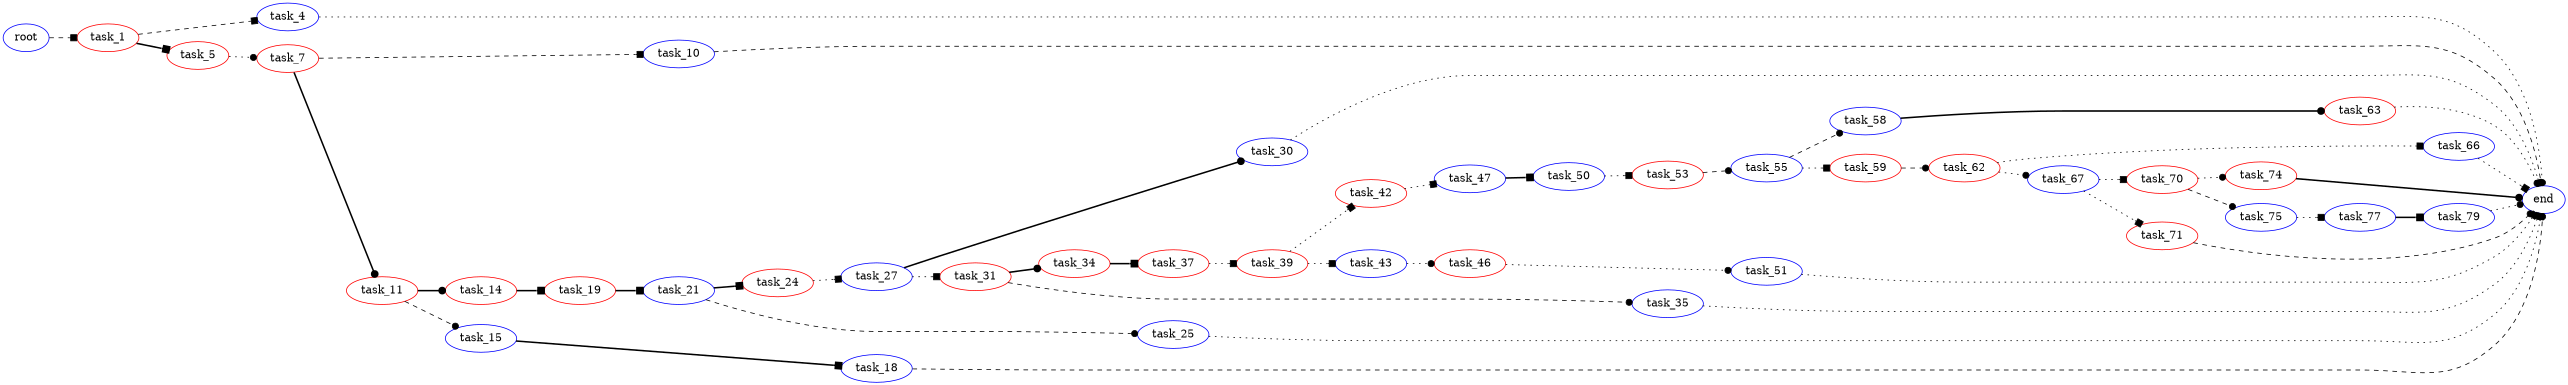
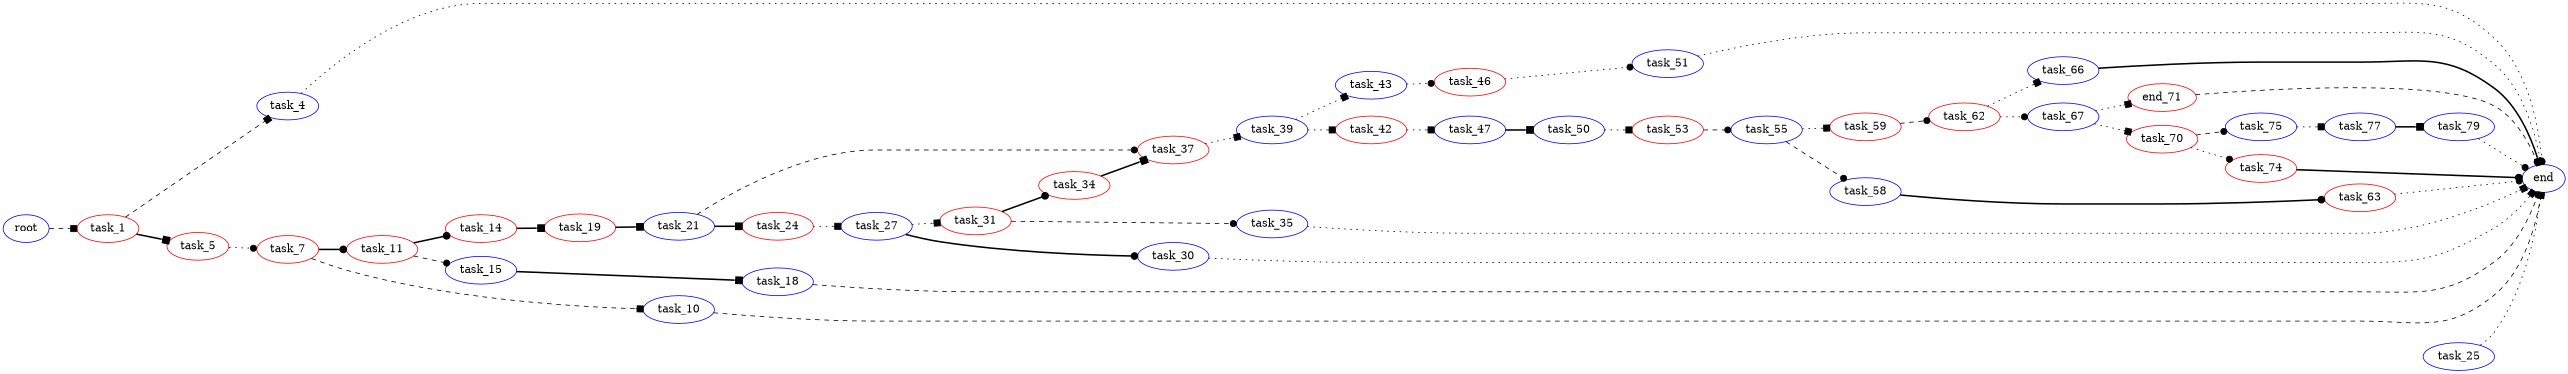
  digraph {
    rankdir=LR
    node [color=blue]
    edge [arrowhead=box style=dotted]
    root
    task_1 [color=red]
    task_4
    task_5 [color=red]
    end
    task_7 [color=red]
    task_10
    task_11 [color=red]
    task_14 [color=red]
    task_15
    task_19 [color=red]
    task_18
    task_21
    task_24 [color=red]
    task_25
    task_27
    task_30
    task_31 [color=red]
    task_34 [color=red]
    task_35
    task_37 [color=red]
-   task_39 [color=red]
+   task_39
    task_42 [color=red]
    task_43
    task_47
    task_46 [color=red]
    task_50
    task_51
    task_53 [color=red]
    task_55
    task_58
    task_59 [color=red]
    task_63 [color=red]
    task_62 [color=red]
    task_66
    task_67
    task_70 [color=red]
-   task_71 [color=red]
+   task_71 [color=red label=end_71]
    task_74 [color=red]
    task_75
    task_77
    task_79
    root -> task_1 [style=dashed]
    task_1 -> task_4 [style=dashed]
    task_1 -> task_5 [style=bold]
    task_4 -> end [arrowhead=dot]
    task_5 -> task_7 [arrowhead=dot]
    task_7 -> task_10 [style=dashed]
    task_7 -> task_11 [arrowhead=dot style=bold]
    task_10 -> end [arrowhead=dot style=dashed]
    task_11 -> task_14 [arrowhead=dot style=bold]
    task_11 -> task_15 [arrowhead=dot style=dashed]
    task_14 -> task_19 [style=bold]
    task_15 -> task_18 [style=bold]
    task_19 -> task_21 [style=bold]
    task_18 -> end [arrowhead=dot style=dashed]
    task_21 -> task_24 [style=bold]
-   task_21 -> task_25 [arrowhead=dot style=dashed]
+   task_21 -> task_37 [arrowhead=dot style=dashed]
    task_24 -> task_27
    task_25 -> end
    task_27 -> task_30 [arrowhead=dot style=bold]
    task_27 -> task_31
    task_30 -> end
    task_31 -> task_34 [arrowhead=dot style=bold]
    task_31 -> task_35 [arrowhead=dot style=dashed]
    task_34 -> task_37 [style=bold]
    task_35 -> end
    task_37 -> task_39
    task_39 -> task_42
    task_39 -> task_43
    task_42 -> task_47
    task_43 -> task_46 [arrowhead=dot]
    task_47 -> task_50 [style=bold]
    task_46 -> task_51 [arrowhead=dot]
    task_50 -> task_53
    task_51 -> end
    task_53 -> task_55 [arrowhead=dot style=dashed]
    task_55 -> task_58 [arrowhead=dot style=dashed]
    task_55 -> task_59
    task_58 -> task_63 [arrowhead=dot style=bold]
    task_59 -> task_62 [arrowhead=dot style=dashed]
    task_63 -> end [arrowhead=dot]
    task_62 -> task_66
    task_62 -> task_67 [arrowhead=dot]
-   task_66 -> end
+   task_66 -> end [style=bold]
    task_67 -> task_70
    task_67 -> task_71
    task_70 -> task_74 [arrowhead=dot]
    task_70 -> task_75 [arrowhead=dot style=dashed]
    task_71 -> end [arrowhead=dot style=dashed]
    task_74 -> end [arrowhead=dot style=bold]
    task_75 -> task_77
    task_77 -> task_79 [style=bold]
    task_79 -> end [arrowhead=dot]
  }
